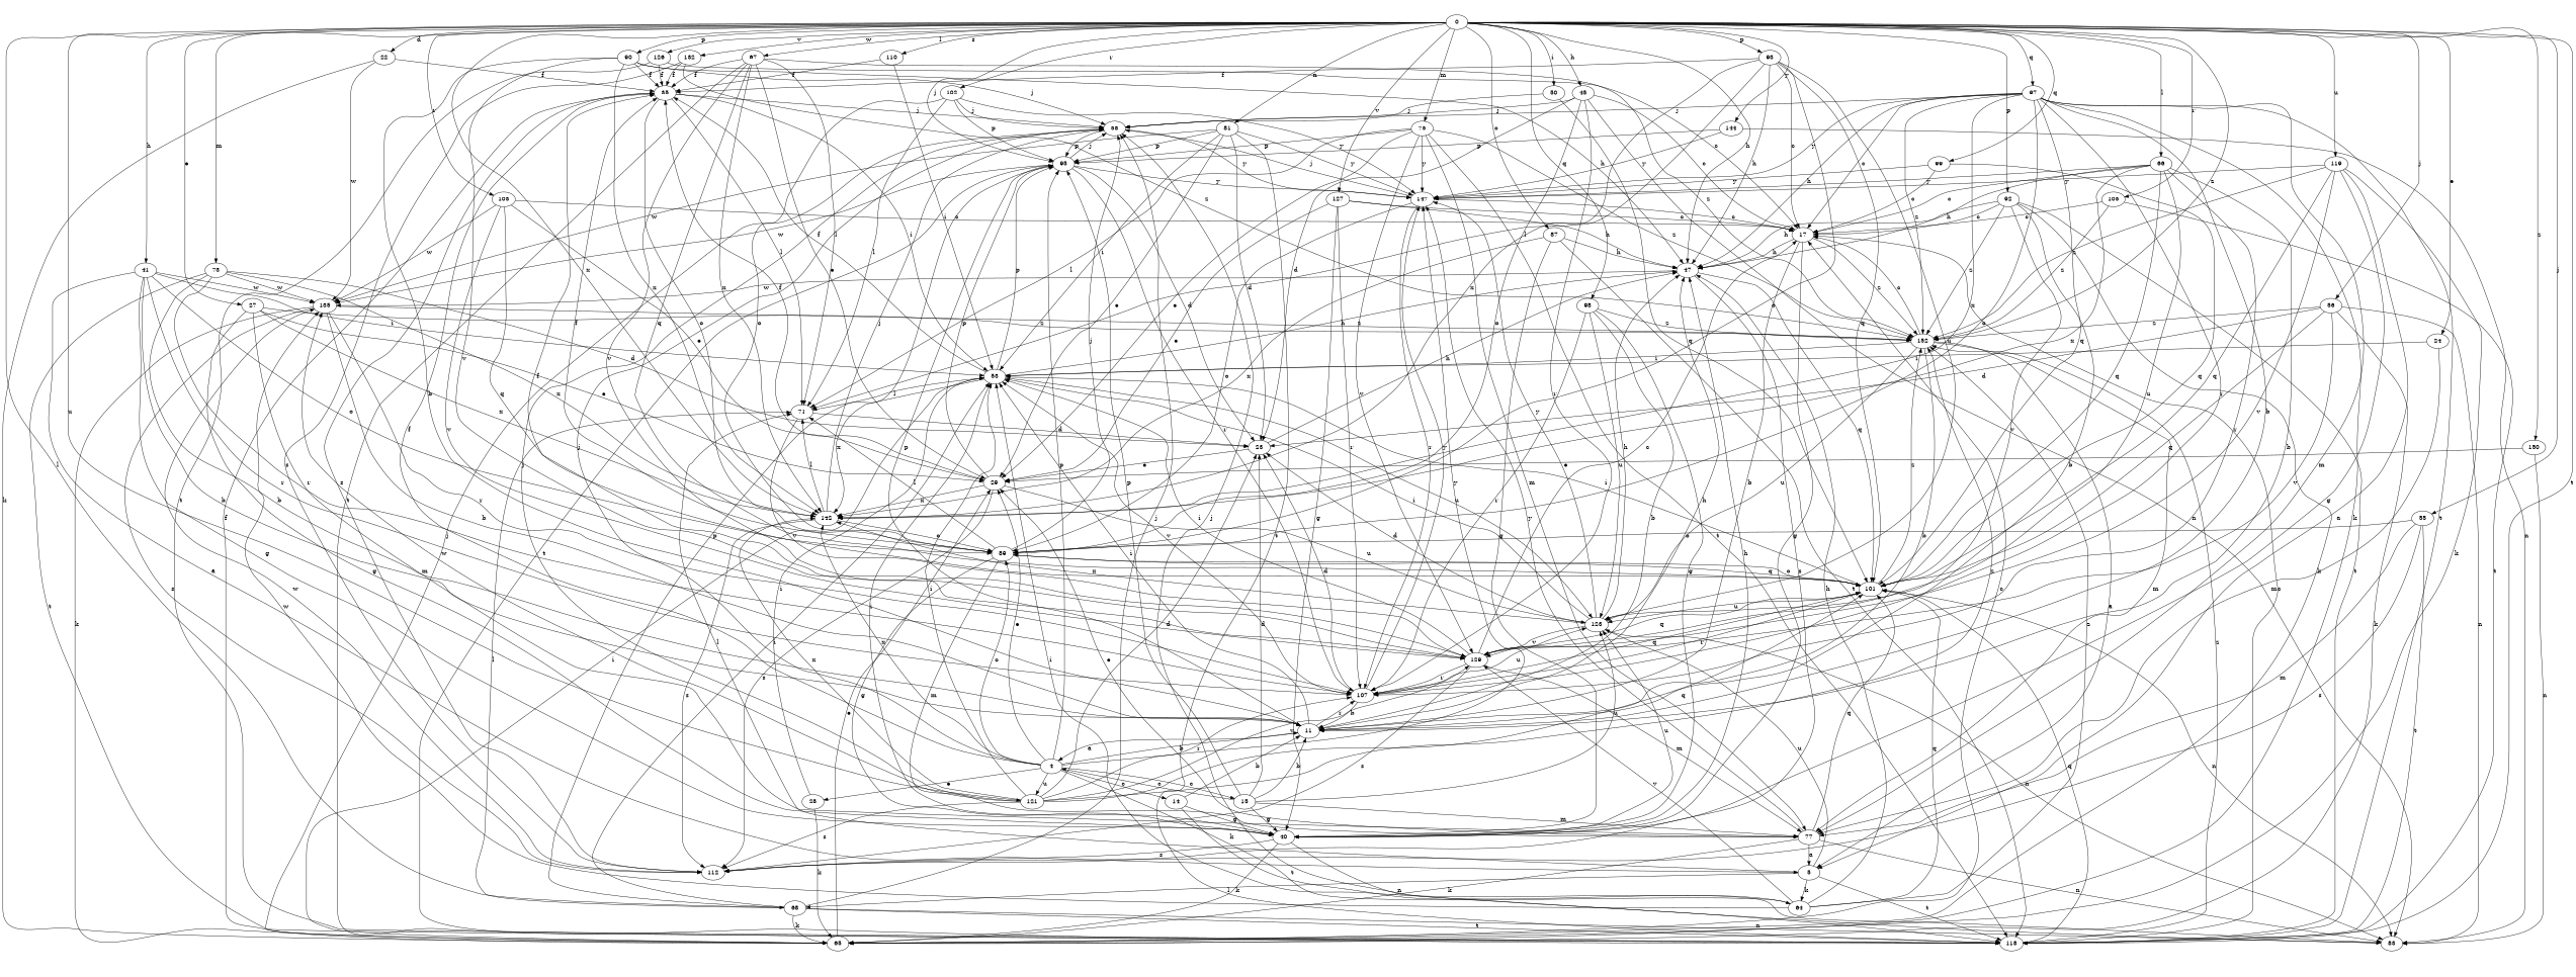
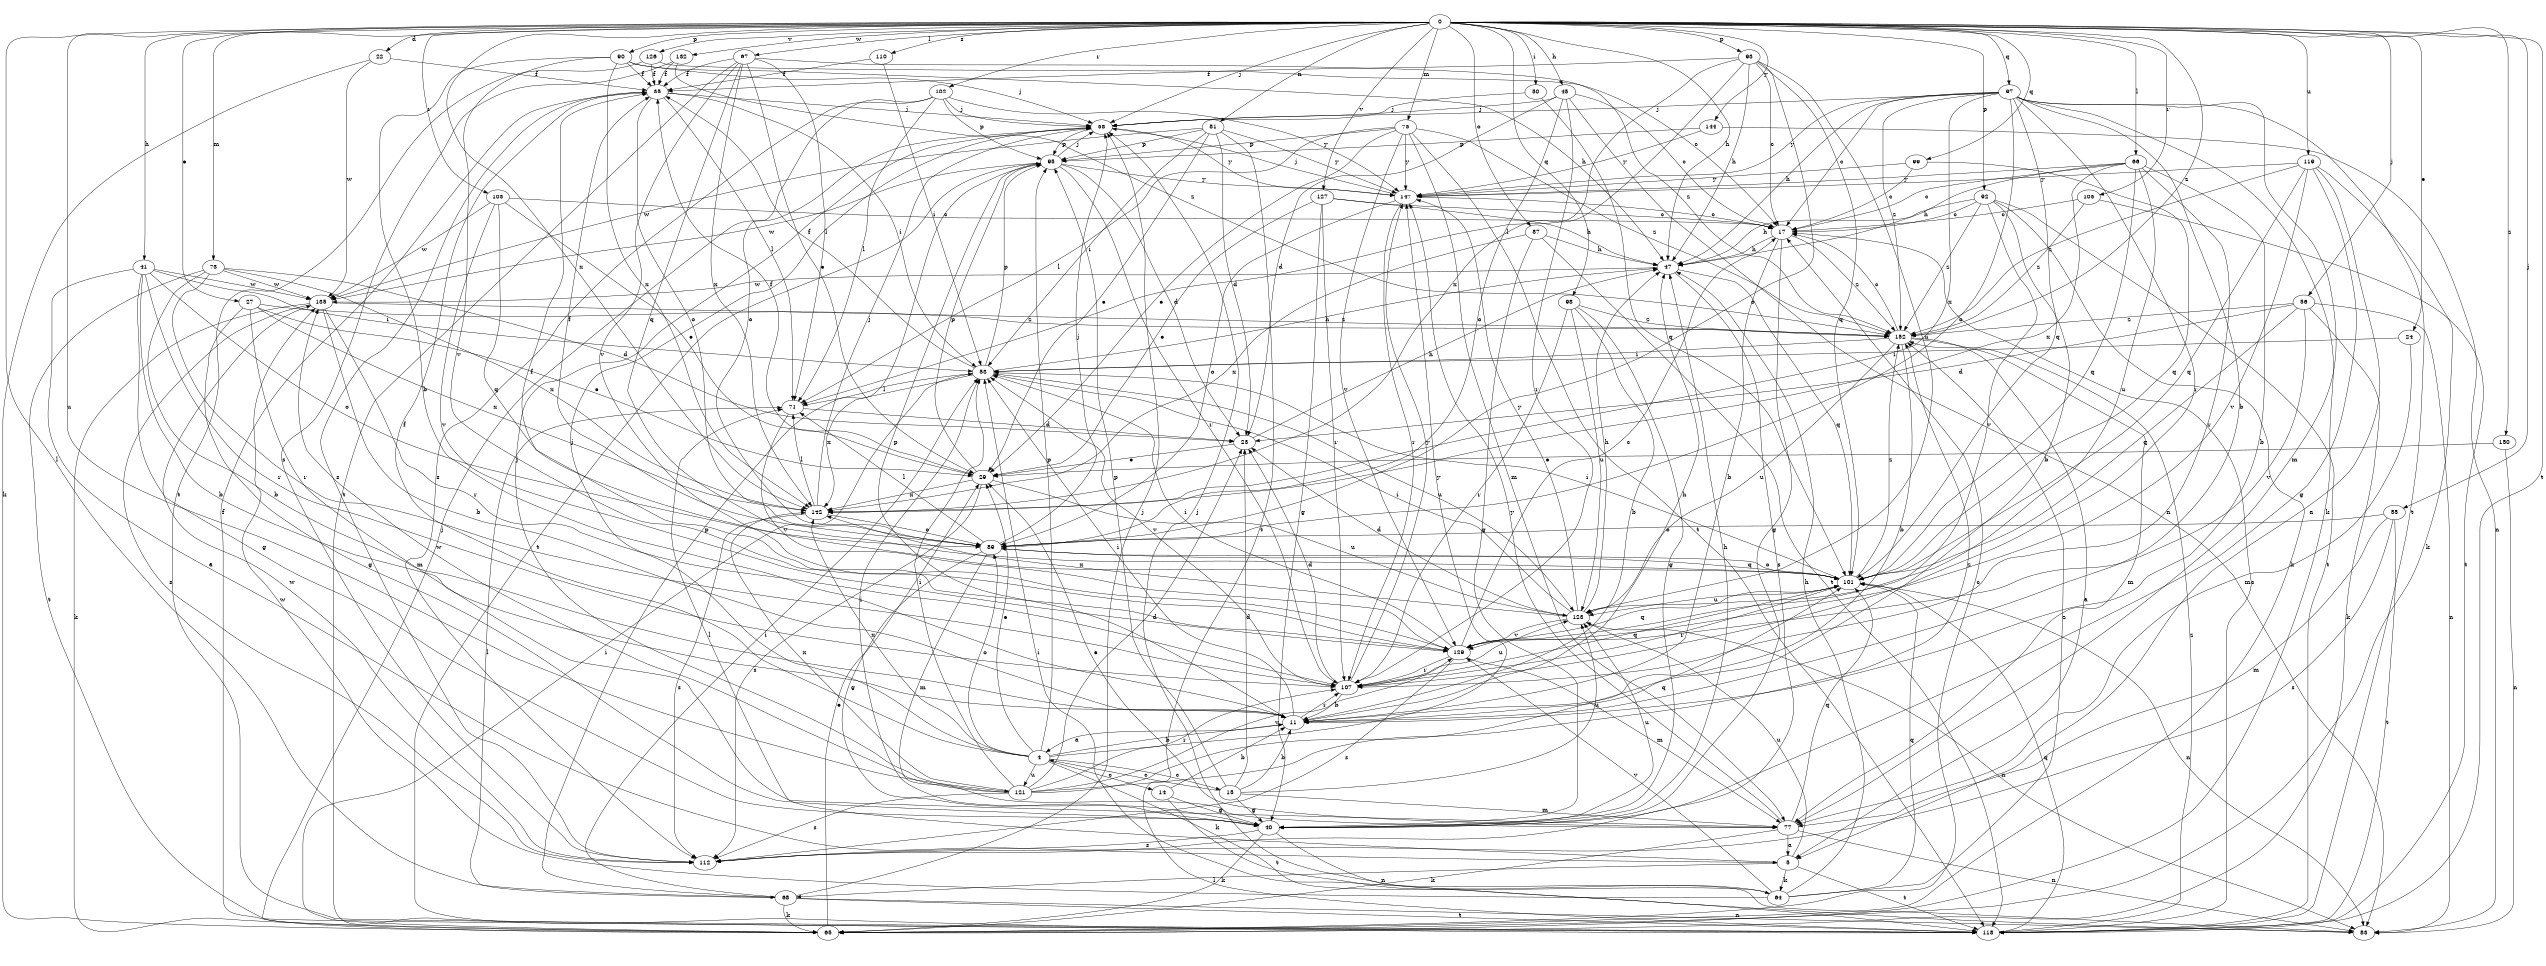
  strict digraph {
    0
    22
    24
    27
    41
    45
    47
    50
    55
    56
    58
    66
    67
    68
    73
    75
    81
    87
    90
    92
    93
    97
    98
    99
    102
    103
    105
    110
    118
    119
    121
    126
    127
    132
    142
    144
    150
    152
    35
    65
    135
    53
    77
    29
    40
    11
    89
    5
    107
    23
    17
    83
    112
    101
    129
    95
    147
    123
    71
    4
    14
    15
-   28
    64
    0 -> 22 [label=d]
    0 -> 24 [label=e]
    0 -> 27 [label=e]
    0 -> 41 [label=h]
    0 -> 45 [label=h]
    0 -> 47 [label=h]
    0 -> 50 [label=i]
    0 -> 55 [label=j]
    0 -> 56 [label=j]
-   0 -> 95 [label=j]
+   0 -> 58 [label=j]
    0 -> 66 [label=l]
    0 -> 67 [label=l]
    0 -> 68 [label=l]
    0 -> 73 [label=m]
    0 -> 75 [label=m]
    0 -> 81 [label=n]
    0 -> 87 [label=o]
    0 -> 90 [label=p]
    0 -> 92 [label=p]
    0 -> 93 [label=p]
    0 -> 97 [label=q]
    0 -> 98 [label=q]
    0 -> 99 [label=q]
    0 -> 102 [label=r]
    0 -> 103 [label=r]
    0 -> 105 [label=r]
    0 -> 110 [label=s]
    0 -> 118 [label=t]
    0 -> 119 [label=u]
    0 -> 121 [label=u]
    0 -> 126 [label=v]
    0 -> 127 [label=v]
    0 -> 132 [label=w]
    0 -> 142 [label=x]
    0 -> 144 [label=y]
    0 -> 150 [label=z]
    0 -> 152 [label=z]
    22 -> 35 [label=f]
    22 -> 65 [label=k]
    22 -> 135 [label=w]
    24 -> 53 [label=i]
    24 -> 77 [label=m]
    27 -> 142 [label=x]
    27 -> 152 [label=z]
    27 -> 77 [label=m]
    27 -> 29 [label=e]
    27 -> 40 [label=g]
    41 -> 135 [label=w]
    41 -> 53 [label=i]
    41 -> 40 [label=g]
    41 -> 11 [label=b]
    41 -> 89 [label=o]
    41 -> 5 [label=a]
    41 -> 107 [label=r]
    45 -> 58 [label=j]
    45 -> 89 [label=o]
    45 -> 107 [label=r]
    45 -> 23 [label=d]
    45 -> 17 [label=c]
    45 -> 83 [label=n]
    47 -> 135 [label=w]
    47 -> 112 [label=s]
    47 -> 101 [label=q]
    50 -> 58 [label=j]
    50 -> 101 [label=q]
    55 -> 118 [label=t]
    55 -> 77 [label=m]
    55 -> 89 [label=o]
    55 -> 112 [label=s]
    56 -> 152 [label=z]
    56 -> 65 [label=k]
    56 -> 23 [label=d]
    56 -> 83 [label=n]
    56 -> 101 [label=q]
    56 -> 129 [label=v]
    58 -> 95 [label=p]
    58 -> 147 [label=y]
    66 -> 47 [label=h]
    66 -> 142 [label=x]
    66 -> 11 [label=b]
    66 -> 107 [label=r]
    66 -> 17 [label=c]
    66 -> 101 [label=q]
    66 -> 147 [label=y]
    66 -> 123 [label=u]
    67 -> 118 [label=t]
    67 -> 142 [label=x]
    67 -> 152 [label=z]
    67 -> 35 [label=f]
    67 -> 29 [label=e]
    67 -> 101 [label=q]
    67 -> 129 [label=v]
    67 -> 71 [label=l]
    68 -> 58 [label=j]
    68 -> 118 [label=t]
    68 -> 65 [label=k]
    68 -> 53 [label=i]
    68 -> 83 [label=n]
    68 -> 95 [label=p]
    68 -> 71 [label=l]
    73 -> 118 [label=t]
    73 -> 142 [label=x]
    73 -> 135 [label=w]
    73 -> 11 [label=b]
    73 -> 107 [label=r]
    73 -> 23 [label=d]
    75 -> 118 [label=t]
    75 -> 152 [label=z]
    75 -> 77 [label=m]
    75 -> 29 [label=e]
    75 -> 129 [label=v]
    75 -> 95 [label=p]
    75 -> 147 [label=y]
    75 -> 71 [label=l]
    81 -> 118 [label=t]
    81 -> 135 [label=w]
    81 -> 53 [label=i]
    81 -> 29 [label=e]
    81 -> 23 [label=d]
    81 -> 95 [label=p]
    81 -> 147 [label=y]
    87 -> 47 [label=h]
    87 -> 118 [label=t]
    87 -> 142 [label=x]
    87 -> 40 [label=g]
    90 -> 47 [label=h]
    90 -> 58 [label=j]
    90 -> 142 [label=x]
    90 -> 35 [label=f]
    90 -> 11 [label=b]
    90 -> 129 [label=v]
    92 -> 47 [label=h]
    92 -> 118 [label=t]
    92 -> 152 [label=z]
    92 -> 65 [label=k]
    92 -> 11 [label=b]
    92 -> 17 [label=c]
    92 -> 129 [label=v]
    93 -> 47 [label=h]
    93 -> 142 [label=x]
    93 -> 35 [label=f]
    93 -> 89 [label=o]
    93 -> 17 [label=c]
    93 -> 101 [label=q]
    93 -> 123 [label=u]
    93 -> 71 [label=l]
    97 -> 47 [label=h]
    97 -> 58 [label=j]
    97 -> 118 [label=t]
    97 -> 142 [label=x]
    97 -> 152 [label=z]
    97 -> 65 [label=k]
    97 -> 77 [label=m]
    97 -> 11 [label=b]
    97 -> 89 [label=o]
    97 -> 107 [label=r]
    97 -> 17 [label=c]
    97 -> 101 [label=q]
    97 -> 147 [label=y]
    98 -> 152 [label=z]
    98 -> 40 [label=g]
    98 -> 11 [label=b]
    98 -> 107 [label=r]
    98 -> 123 [label=u]
    99 -> 17 [label=c]
    99 -> 101 [label=q]
    99 -> 147 [label=y]
    102 -> 58 [label=j]
    102 -> 89 [label=o]
+   102 -> 112 [label=s]
    102 -> 95 [label=p]
    102 -> 147 [label=y]
    102 -> 71 [label=l]
    103 -> 135 [label=w]
    103 -> 29 [label=e]
    103 -> 17 [label=c]
    103 -> 101 [label=q]
    103 -> 129 [label=v]
    105 -> 118 [label=t]
    105 -> 152 [label=z]
    105 -> 17 [label=c]
    110 -> 35 [label=f]
    110 -> 53 [label=i]
    118 -> 152 [label=z]
    118 -> 17 [label=c]
    118 -> 101 [label=q]
    119 -> 152 [label=z]
    119 -> 65 [label=k]
    119 -> 40 [label=g]
    119 -> 5 [label=a]
    119 -> 101 [label=q]
    119 -> 129 [label=v]
    119 -> 147 [label=y]
    121 -> 58 [label=j]
    121 -> 142 [label=x]
    121 -> 152 [label=z]
    121 -> 135 [label=w]
    121 -> 53 [label=i]
    121 -> 107 [label=r]
    121 -> 23 [label=d]
    121 -> 112 [label=s]
    121 -> 101 [label=q]
    121 -> 129 [label=v]
    126 -> 118 [label=t]
    126 -> 35 [label=f]
    126 -> 17 [label=c]
    127 -> 47 [label=h]
    127 -> 29 [label=e]
    127 -> 40 [label=g]
    127 -> 107 [label=r]
    127 -> 17 [label=c]
    132 -> 152 [label=z]
    132 -> 35 [label=f]
    132 -> 112 [label=s]
    142 -> 58 [label=j]
    142 -> 89 [label=o]
    142 -> 112 [label=s]
    142 -> 71 [label=l]
    144 -> 83 [label=n]
    144 -> 95 [label=p]
    144 -> 147 [label=y]
    150 -> 29 [label=e]
    150 -> 83 [label=n]
    152 -> 53 [label=i]
    152 -> 77 [label=m]
    152 -> 11 [label=b]
    152 -> 5 [label=a]
    152 -> 17 [label=c]
    152 -> 123 [label=u]
    35 -> 58 [label=j]
    35 -> 53 [label=i]
    35 -> 89 [label=o]
    35 -> 112 [label=s]
    35 -> 71 [label=l]
    65 -> 58 [label=j]
    65 -> 35 [label=f]
    65 -> 53 [label=i]
    65 -> 29 [label=e]
    65 -> 17 [label=c]
    135 -> 152 [label=z]
    135 -> 65 [label=k]
    135 -> 11 [label=b]
    135 -> 107 [label=r]
    135 -> 112 [label=s]
    53 -> 47 [label=h]
    53 -> 142 [label=x]
    53 -> 35 [label=f]
    53 -> 95 [label=p]
    53 -> 123 [label=u]
    53 -> 71 [label=l]
    77 -> 65 [label=k]
    77 -> 29 [label=e]
    77 -> 5 [label=a]
    77 -> 83 [label=n]
    77 -> 101 [label=q]
    77 -> 147 [label=y]
    29 -> 142 [label=x]
    29 -> 35 [label=f]
    29 -> 112 [label=s]
    29 -> 95 [label=p]
    29 -> 123 [label=u]
    40 -> 47 [label=h]
    40 -> 65 [label=k]
    40 -> 53 [label=i]
    40 -> 83 [label=n]
    40 -> 112 [label=s]
    40 -> 123 [label=u]
    11 -> 47 [label=h]
    11 -> 53 [label=i]
    11 -> 107 [label=r]
    11 -> 95 [label=p]
    11 -> 4 [label=a]
    89 -> 58 [label=j]
    89 -> 35 [label=f]
    89 -> 77 [label=m]
    89 -> 40 [label=g]
    89 -> 101 [label=q]
    89 -> 71 [label=l]
    5 -> 68 [label=l]
    5 -> 118 [label=t]
    5 -> 123 [label=u]
    5 -> 71 [label=l]
    5 -> 64 [label=k]
    107 -> 53 [label=v]
    107 -> 11 [label=b]
    107 -> 23 [label=d]
    107 -> 101 [label=q]
    107 -> 147 [label=y]
    107 -> 123 [label=u]
    23 -> 47 [label=h]
    23 -> 29 [label=e]
    17 -> 47 [label=h]
    17 -> 152 [label=z]
    17 -> 40 [label=g]
    17 -> 11 [label=b]
    83 -> 53 [label=i]
    112 -> 135 [label=w]
    101 -> 152 [label=z]
    101 -> 53 [label=i]
    101 -> 89 [label=o]
    101 -> 107 [label=r]
    101 -> 83 [label=n]
    101 -> 123 [label=u]
    129 -> 35 [label=f]
    129 -> 53 [label=i]
    129 -> 77 [label=m]
    129 -> 107 [label=r]
    129 -> 17 [label=c]
    129 -> 112 [label=s]
    129 -> 101 [label=q]
    95 -> 58 [label=j]
    95 -> 118 [label=t]
    95 -> 135 [label=w]
    95 -> 107 [label=r]
    95 -> 23 [label=d]
    95 -> 147 [label=y]
    147 -> 58 [label=j]
    147 -> 89 [label=o]
    147 -> 107 [label=r]
    147 -> 17 [label=c]
    123 -> 47 [label=h]
    123 -> 142 [label=x]
    123 -> 53 [label=i]
    123 -> 23 [label=d]
    123 -> 83 [label=n]
    123 -> 129 [label=v]
    123 -> 147 [label=y]
    71 -> 23 [label=d]
    71 -> 129 [label=v]
    4 -> 58 [label=j]
    4 -> 121 [label=u]
    4 -> 142 [label=x]
    4 -> 35 [label=f]
    4 -> 29 [label=e]
    4 -> 11 [label=b]
    4 -> 89 [label=o]
    4 -> 95 [label=p]
    4 -> 147 [label=y]
    4 -> 14 [label=c]
    4 -> 15 [label=c]
-   4 -> 28 [label=e]
    4 -> 64 [label=k]
    14 -> 118 [label=t]
    14 -> 40 [label=g]
    14 -> 11 [label=b]
    15 -> 77 [label=m]
    15 -> 40 [label=g]
    15 -> 11 [label=b]
    15 -> 23 [label=d]
    15 -> 95 [label=p]
    15 -> 123 [label=u]
    15 -> 4 [label=c]
-   28 -> 65 [label=k]
-   28 -> 53 [label=i]
    64 -> 47 [label=h]
    64 -> 58 [label=j]
    64 -> 152 [label=z]
    64 -> 135 [label=w]
    64 -> 101 [label=q]
    64 -> 129 [label=v]
  }
